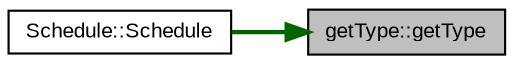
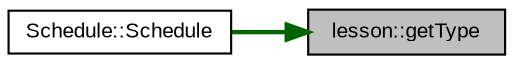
  digraph {
    rankdir=RL
    fontname="Liberation Sans"
    node [color=black fontname="Liberation Sans" fontsize=10 shape=record style=filled]
-   n1 [fillcolor=grey75 fontcolor=black height=0.2 label="getType::getType" width=0.4]
+   n1 [fillcolor=grey75 fontcolor=black height=0.2 label="lesson::getType" width=0.4]
    n2 [fillcolor=white height=0.2 label="Schedule::Schedule" width=0.4]
    n1 -> n2 [color=darkgreen dir=back fontname="Liberation Sans" fontsize=10 labelfontname=Helvetica labelfontsize=10 style=bold]
  }
